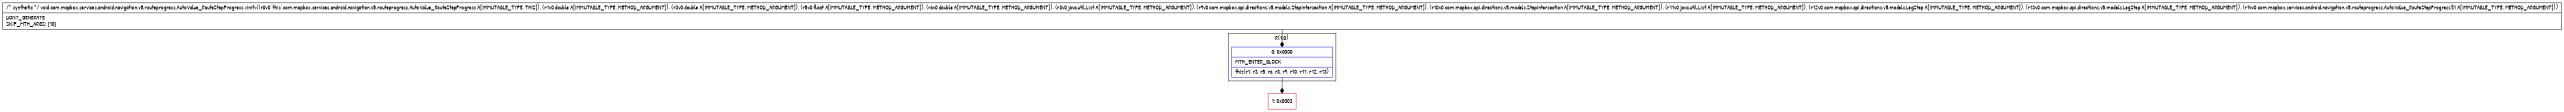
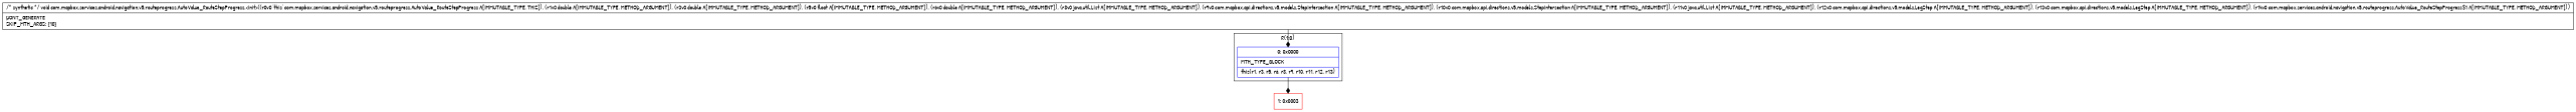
  digraph {
    fontname="Patrick Hand"
    node [shape=record fontname="Patrick Hand"]
    edge [arrowhead=diamond fontname="Patrick Hand"]
-   n1 [color=blue label="{0\:\ 0x0000|MTH_ENTER_BLOCK\l|this(r1, r3, r5, r6, r8, r9, r10, r11, r12, r13)\l}"]
+   n1 [color=blue label="{0\:\ 0x0000|MTH_TYPE_BLOCK\l|this(r1, r3, r5, r6, r8, r9, r10, r11, r12, r13)\l}"]
    n2 [color=red label="{1\:\ 0x0003}"]
    n3 [label="{\/* synthetic *\/ void com.mapbox.services.android.navigation.v5.routeprogress.AutoValue_RouteStepProgress.\<init\>((r0v0 'this' com.mapbox.services.android.navigation.v5.routeprogress.AutoValue_RouteStepProgress A[IMMUTABLE_TYPE, THIS]), (r1v0 double A[IMMUTABLE_TYPE, METHOD_ARGUMENT]), (r3v0 double A[IMMUTABLE_TYPE, METHOD_ARGUMENT]), (r5v0 float A[IMMUTABLE_TYPE, METHOD_ARGUMENT]), (r6v0 double A[IMMUTABLE_TYPE, METHOD_ARGUMENT]), (r8v0 java.util.List A[IMMUTABLE_TYPE, METHOD_ARGUMENT]), (r9v0 com.mapbox.api.directions.v5.models.StepIntersection A[IMMUTABLE_TYPE, METHOD_ARGUMENT]), (r10v0 com.mapbox.api.directions.v5.models.StepIntersection A[IMMUTABLE_TYPE, METHOD_ARGUMENT]), (r11v0 java.util.List A[IMMUTABLE_TYPE, METHOD_ARGUMENT]), (r12v0 com.mapbox.api.directions.v5.models.LegStep A[IMMUTABLE_TYPE, METHOD_ARGUMENT]), (r13v0 com.mapbox.api.directions.v5.models.LegStep A[IMMUTABLE_TYPE, METHOD_ARGUMENT]), (r14v0 com.mapbox.services.android.navigation.v5.routeprogress.AutoValue_RouteStepProgress$1 A[IMMUTABLE_TYPE, METHOD_ARGUMENT]))  | DONT_GENERATE\lSKIP_MTH_ARGS: \{10\}\l}"]
    subgraph cluster_1 {
      label="R(1:0)"
      n1
    }
    n1 -> n2
    n3 -> n1
  }
